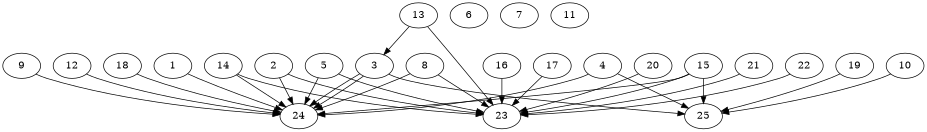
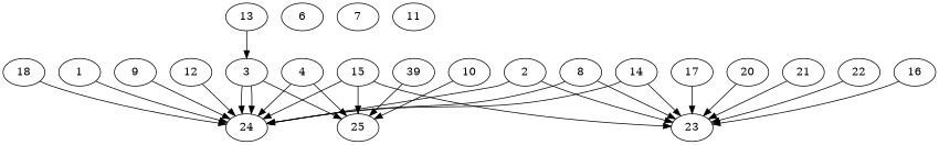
  digraph {
    node [alpha=0.02]
    1 [expect_size=13083648]
    24 [alpha=0.10 expect_size=17651712]
    2 [expect_size=49257472]
    23 [alpha=0.03 expect_size=34037760]
    25 [alpha=0.15 expect_size=45780992]
    3 [alpha=0.10 expect_size=17042432]
    4 [alpha=0.08 expect_size=17230848]
-   5 [alpha=0.07 expect_size=49171456]
    6 [alpha=0.20 expect_size=47350784]
    7 [alpha=0.18 expect_size=37237760]
    8 [alpha=0.11 expect_size=14980096]
    9 [alpha=0.07 expect_size=43474944]
    10 [alpha=0.06 expect_size=15758336]
    11 [alpha=0.09 expect_size=44745728]
    12 [alpha=0.16 expect_size=48308224]
    13 [alpha=0.13 expect_size=5530624]
    14 [alpha=0.12 expect_size=29939712]
    15 [alpha=0.04 expect_size=48250880]
    16 [alpha=0.19 expect_size=17000448]
    17 [alpha=0.16 expect_size=16245760]
    18 [alpha=0.00 expect_size=11773952]
-   19 [alpha=0.13 expect_size=38903808]
+   19 [alpha=0.13 expect_size=38903808 label=39]
    20 [alpha=0.08 expect_size=7702528]
    21 [alpha=0.06 expect_size=20692992]
    22 [expect_size=43076608]
    1 -> 24
    2 -> 24
    2 -> 23
    3 -> 24
    3 -> 24
    3 -> 25
    4 -> 24
    4 -> 25
-   5 -> 24
-   5 -> 23
    8 -> 24
    8 -> 23
    9 -> 24
    10 -> 25
    12 -> 24
-   13 -> 23
    13 -> 3
    14 -> 24
    14 -> 23
    15 -> 24
    15 -> 23
    15 -> 25
    16 -> 23
    17 -> 23
    18 -> 24
    19 -> 25
    20 -> 23
    21 -> 23
    22 -> 23
  }
